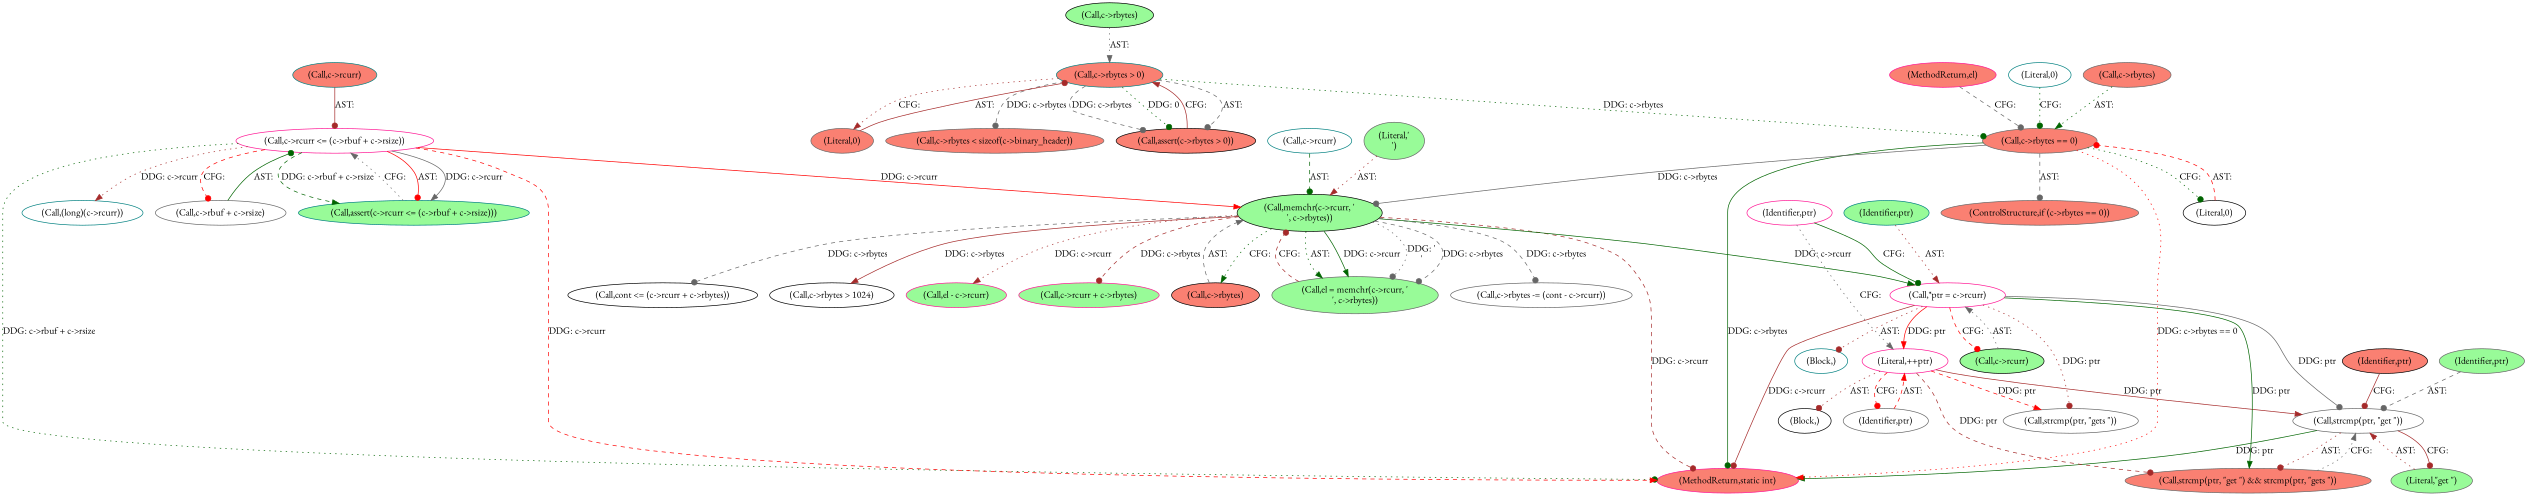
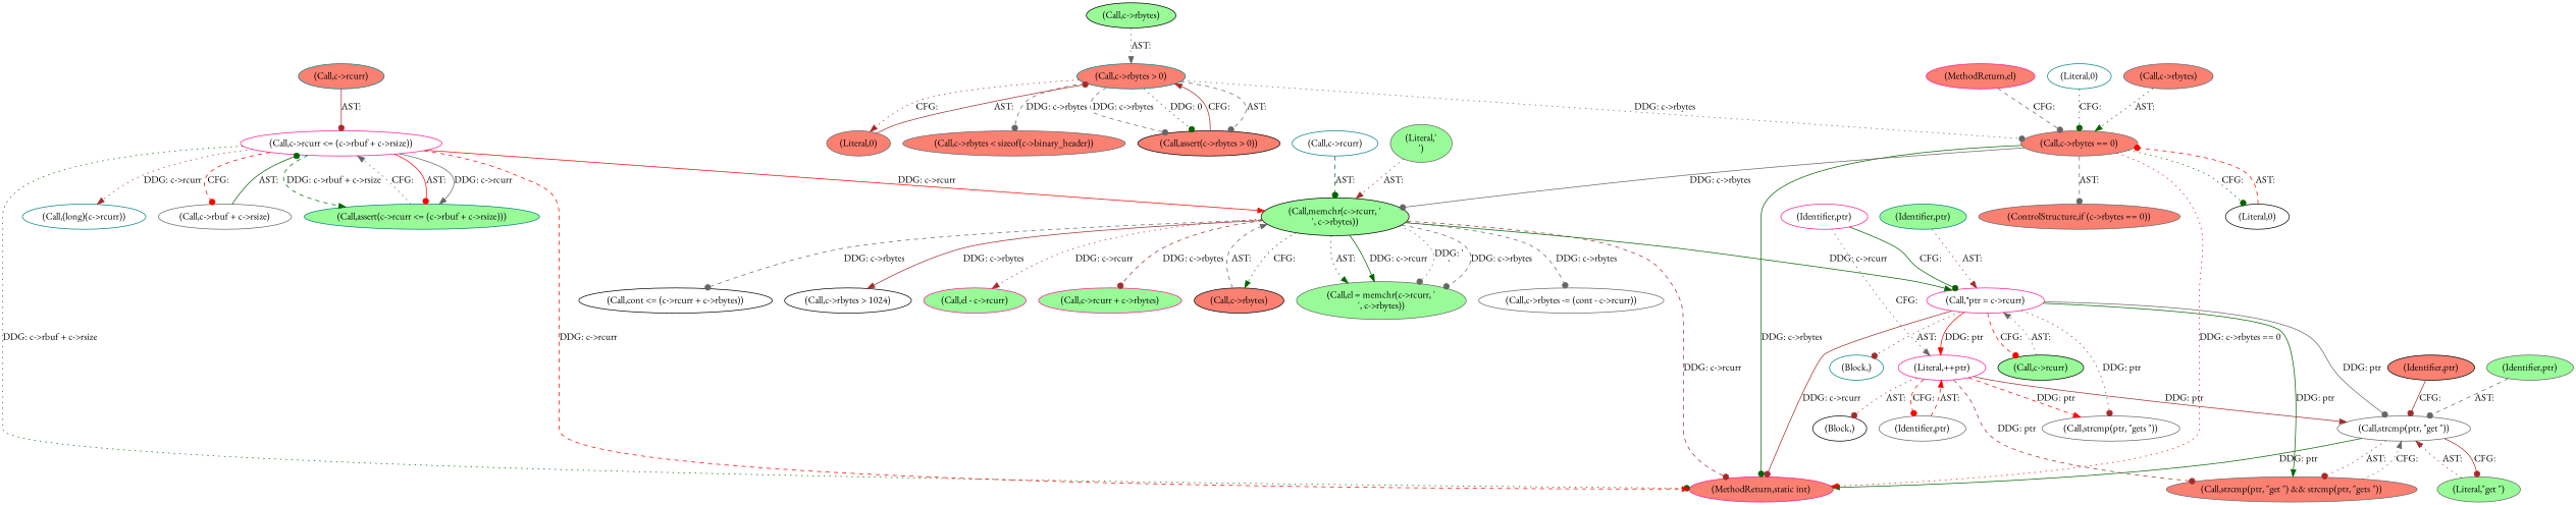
  digraph {
    fontname="EB Garamond"
    node [color=gray40 fillcolor=white fontname="EB Garamond" style=filled]
    edge [arrowhead=dot color=brown fontname="EB Garamond" style=dotted]
    n1 [label="(Call,strcmp(ptr, \"get \"))"]
    n2 [color=deeppink fillcolor=salmon label="(MethodReturn,static int)"]
    n3 [fillcolor=salmon label="(Call,strcmp(ptr, \"get \") && strcmp(ptr, \"gets \"))"]
    n4 [fillcolor=palegreen label="(Literal,\"get \")"]
    n5 [color=deeppink label="(Literal,++ptr)"]
    n6 [label="(Call,strcmp(ptr, \"gets \"))"]
    n7 [label="(Identifier,ptr)"]
    n8 [color=black label="(Block,)"]
    n9 [color=deeppink label="(Call,*ptr = c->rcurr)"]
    n10 [color=teal label="(Block,)"]
    n11 [color=black fillcolor=palegreen label="(Call,c->rcurr)"]
    n12 [color=black fillcolor=palegreen label="(Call,memchr(c->rcurr, '\n', c->rbytes))"]
    n13 [color=deeppink fillcolor=palegreen label="(Call,el - c->rcurr)"]
    n14 [color=deeppink fillcolor=palegreen label="(Call,c->rcurr + c->rbytes)"]
    n15 [color=black fillcolor=salmon label="(Call,c->rbytes)"]
    n16 [fillcolor=palegreen label="(Call,el = memchr(c->rcurr, '\n', c->rbytes))"]
    n17 [label="(Call,c->rbytes -= (cont - c->rcurr))"]
    n18 [color=black label="(Call,cont <= (c->rcurr + c->rbytes))"]
    n19 [color=black label="(Call,c->rbytes > 1024)"]
    n20 [color=deeppink label="(Call,c->rcurr <= (c->rbuf + c->rsize))"]
    n21 [color=teal label="(Call,(long)(c->rcurr))"]
    n22 [color=teal fillcolor=palegreen label="(Call,assert(c->rcurr <= (c->rbuf + c->rsize)))"]
    n23 [label="(Call,c->rbuf + c->rsize)"]
    n24 [fillcolor=salmon label="(Call,c->rbytes == 0)"]
    n25 [fillcolor=salmon label="(ControlStructure,if (c->rbytes == 0))"]
    n26 [color=black label="(Literal,0)"]
    n27 [color=teal fillcolor=salmon label="(Call,c->rbytes > 0)"]
    n28 [fillcolor=salmon label="(Literal,0)"]
    n29 [fillcolor=salmon label="(Call,c->rbytes < sizeof(c->binary_header))"]
    n30 [color=black fillcolor=salmon label="(Call,assert(c->rbytes > 0))"]
    n31 [color=black fillcolor=salmon label="(Identifier,ptr)"]
    n32 [color=black fillcolor=palegreen label="(Call,c->rbytes)"]
    n33 [fillcolor=palegreen label="(Identifier,ptr)"]
    n34 [color=deeppink fillcolor=salmon label="(MethodReturn,el)"]
    n35 [color=deeppink label="(Identifier,ptr)"]
    n36 [color=teal fillcolor=salmon label="(Call,c->rcurr)"]
    n37 [color=teal label="(Call,c->rcurr)"]
    n38 [color=teal label="(Literal,0)"]
    n39 [color=teal fillcolor=palegreen label="(Identifier,ptr)"]
    n40 [fillcolor=salmon label="(Call,c->rbytes)"]
    n41 [fillcolor=palegreen label="(Literal,'\n')"]
    n1 -> n2 [arrowhead=normal color=darkgreen label="DDG: ptr" style=solid]
    n1 -> n3 [label="AST: "]
    n1 -> n4 [label="CFG: " style=solid]
    n3 -> n1 [arrowhead=normal color=gray40 label="CFG: "]
    n4 -> n1 [arrowhead=normal label="AST: "]
    n5 -> n1 [arrowhead=normal label="DDG: ptr" style=solid]
    n5 -> n3 [label="DDG: ptr" style=dashed]
    n5 -> n6 [arrowhead=normal color=red label="DDG: ptr" style=dashed]
    n5 -> n7 [color=red label="CFG: " style=dashed]
    n5 -> n8 [label="AST: "]
    n7 -> n5 [arrowhead=normal color=red label="AST: " style=dashed]
    n9 -> n1 [color=gray40 label="DDG: ptr" style=solid]
    n9 -> n2 [label="DDG: c->rcurr" style=solid]
    n9 -> n3 [arrowhead=normal color=darkgreen label="DDG: ptr" style=solid]
    n9 -> n5 [arrowhead=normal color=red label="DDG: ptr" style=solid]
    n9 -> n6 [label="DDG: ptr"]
    n9 -> n10 [label="AST: "]
    n9 -> n11 [color=red label="CFG: " style=dashed]
    n11 -> n9 [arrowhead=normal color=gray40 label="AST: "]
    n12 -> n2 [label="DDG: c->rcurr" style=dashed]
    n12 -> n9 [arrowhead=normal color=darkgreen label="DDG: c->rcurr" style=solid]
    n12 -> n13 [arrowhead=normal label="DDG: c->rcurr"]
    n12 -> n14 [label="DDG: c->rbytes" style=dashed]
    n12 -> n15 [arrowhead=normal color=darkgreen label="CFG: "]
    n12 -> n16 [arrowhead=normal color=darkgreen label="AST: "]
    n12 -> n16 [arrowhead=normal color=darkgreen label="DDG: c->rcurr" style=solid]
    n12 -> n16 [color=gray40 label="DDG: '\n'"]
    n12 -> n16 [color=gray40 label="DDG: c->rbytes" style=dashed]
    n12 -> n17 [color=gray40 label="DDG: c->rbytes" style=dashed]
    n12 -> n18 [color=gray40 label="DDG: c->rbytes" style=dashed]
    n12 -> n19 [arrowhead=normal label="DDG: c->rbytes" style=solid]
    n15 -> n12 [arrowhead=normal color=gray40 label="AST: " style=dashed]
-   n16 -> n12 [label="CFG: " style=dashed]
    n20 -> n2 [color=darkgreen label="DDG: c->rbuf + c->rsize"]
    n20 -> n2 [arrowhead=normal color=red label="DDG: c->rcurr" style=dashed]
    n20 -> n12 [arrowhead=normal color=red label="DDG: c->rcurr" style=solid]
    n20 -> n21 [arrowhead=normal label="DDG: c->rcurr"]
    n20 -> n22 [color=red label="AST: " style=solid]
    n20 -> n22 [arrowhead=normal color=gray40 label="DDG: c->rcurr" style=solid]
    n20 -> n22 [arrowhead=normal color=darkgreen label="DDG: c->rbuf + c->rsize" style=dashed]
    n20 -> n23 [color=red label="CFG: " style=dashed]
    n22 -> n20 [arrowhead=normal color=gray40 label="CFG: "]
    n23 -> n20 [color=darkgreen label="AST: " style=solid]
    n24 -> n2 [color=darkgreen label="DDG: c->rbytes" style=solid]
    n24 -> n2 [arrowhead=normal color=red label="DDG: c->rbytes == 0"]
    n24 -> n12 [color=gray40 label="DDG: c->rbytes" style=solid]
    n24 -> n25 [color=gray40 label="AST: " style=dashed]
    n24 -> n26 [color=darkgreen label="CFG: "]
    n26 -> n24 [color=red label="AST: " style=dashed]
-   n27 -> n24 [color=darkgreen label="DDG: c->rbytes"]
+   n27 -> n24 [color=gray40 label="DDG: c->rbytes"]
    n27 -> n28 [arrowhead=normal label="CFG: "]
    n27 -> n29 [color=gray40 label="DDG: c->rbytes" style=dashed]
    n27 -> n30 [color=gray40 label="AST: " style=dashed]
    n27 -> n30 [color=gray40 label="DDG: c->rbytes" style=dashed]
    n27 -> n30 [color=darkgreen label="DDG: 0"]
    n28 -> n27 [label="AST: " style=solid]
    n30 -> n27 [arrowhead=normal label="CFG: " style=solid]
    n31 -> n1 [label="CFG: " style=solid]
    n32 -> n27 [arrowhead=normal color=gray40 label="AST: "]
    n33 -> n1 [color=gray40 label="AST: " style=dashed]
    n34 -> n24 [color=gray40 label="CFG: " style=dashed]
    n35 -> n5 [arrowhead=normal color=gray40 label="CFG: "]
    n35 -> n9 [color=darkgreen label="CFG: " style=solid]
    n36 -> n20 [label="AST: " style=solid]
    n37 -> n12 [color=darkgreen label="AST: " style=dashed]
    n38 -> n24 [color=darkgreen label="CFG: "]
    n39 -> n9 [arrowhead=normal label="AST: "]
    n40 -> n24 [arrowhead=normal color=darkgreen label="AST: "]
    n41 -> n12 [arrowhead=normal label="AST: "]
  }
